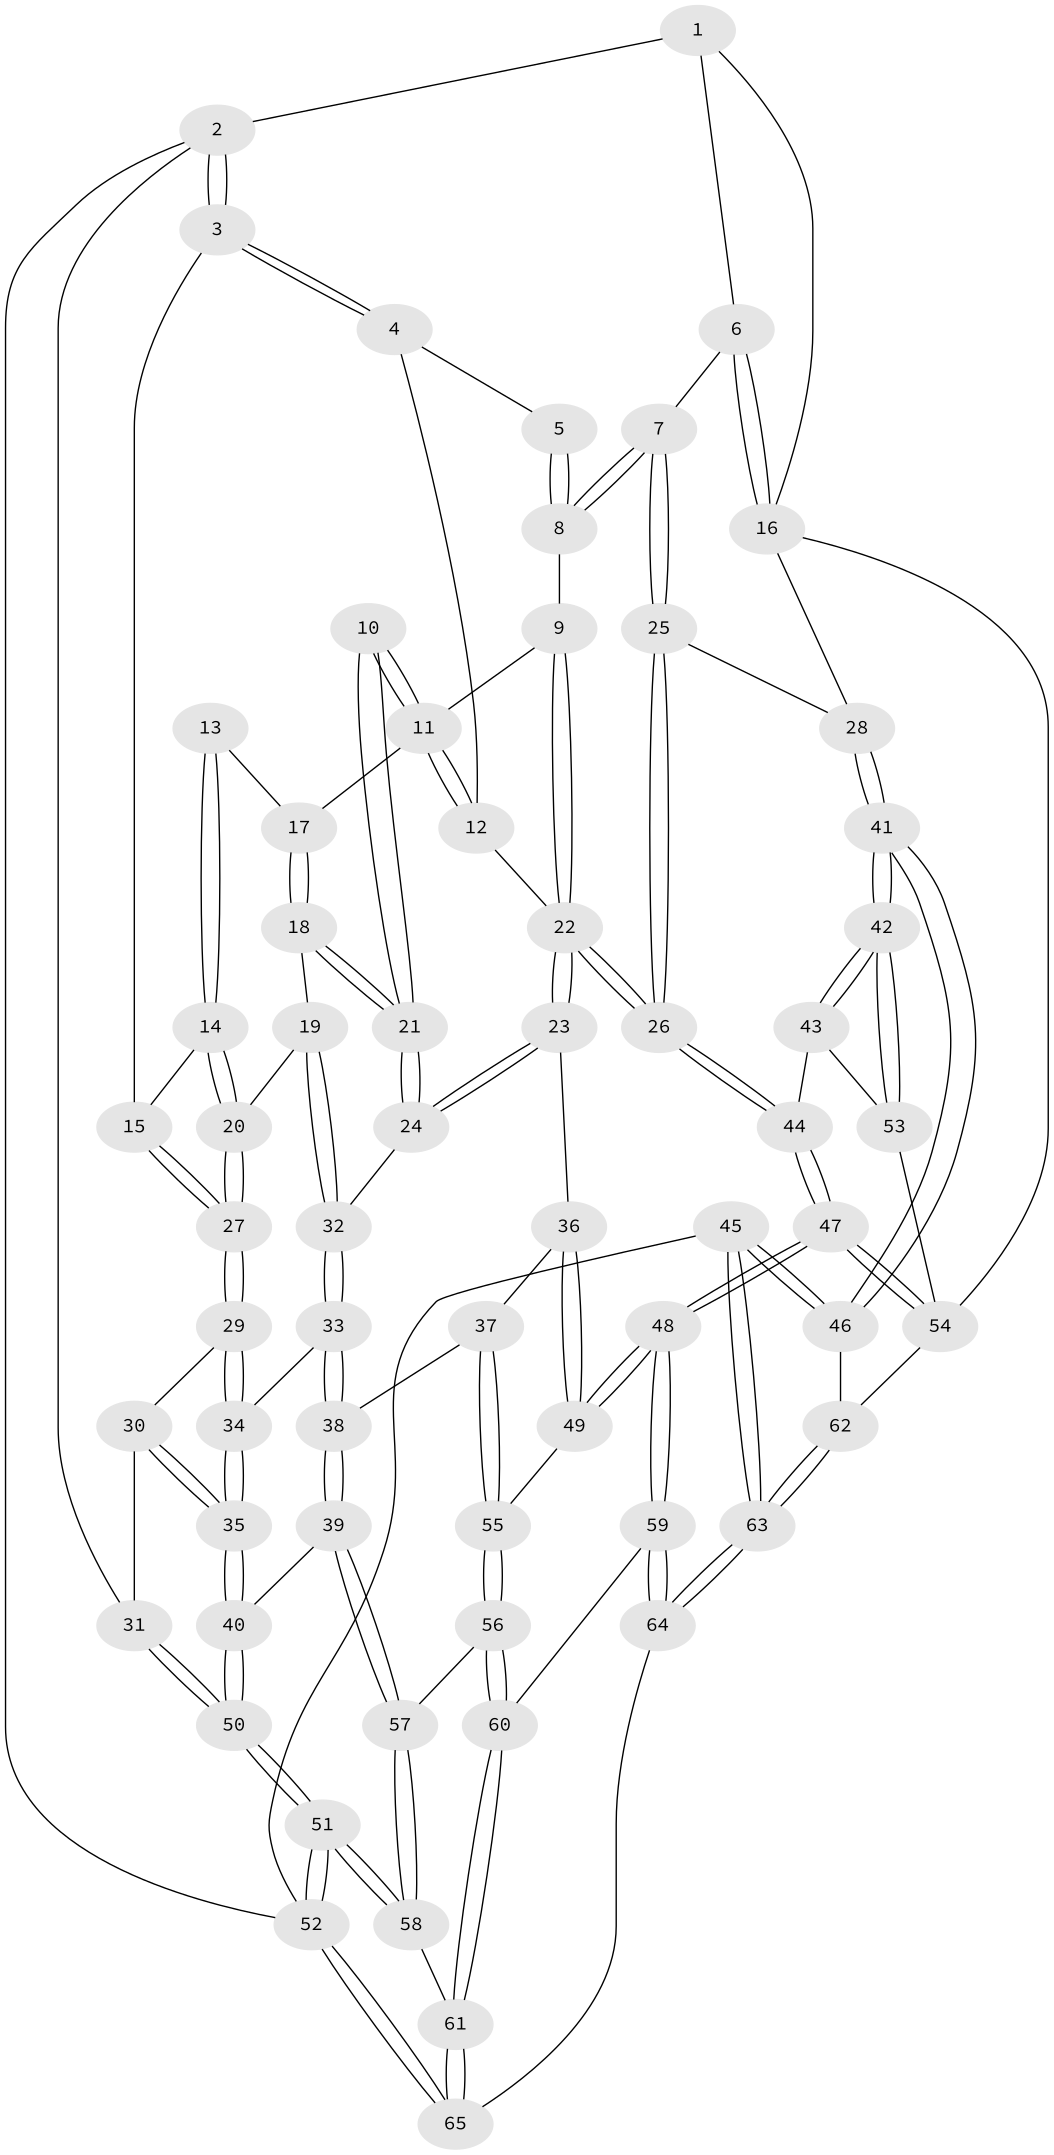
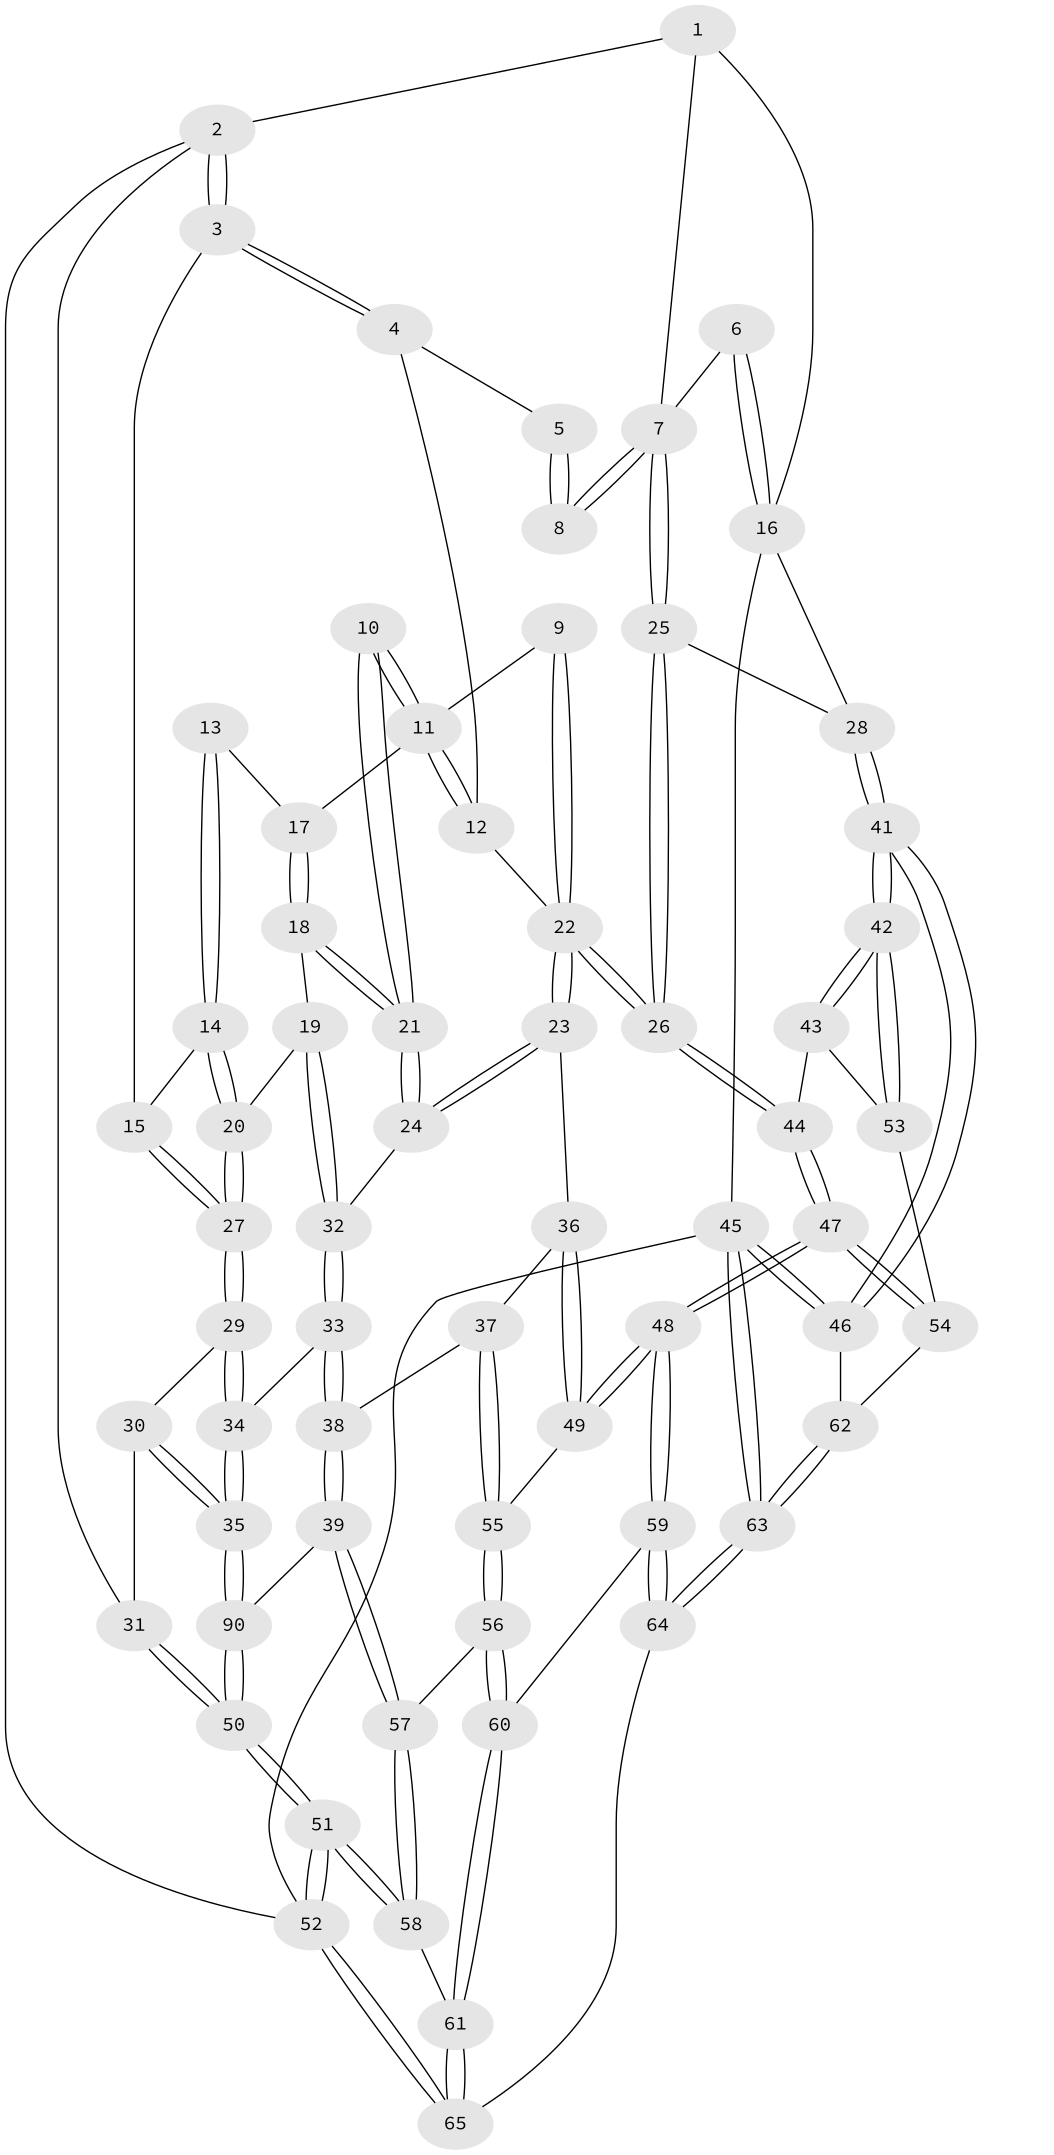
  graph {
    fontname="Source Code Pro"
    node [color=gray90 fontname="Source Code Pro" style=filled]
    edge [fontname="Source Code Pro"]
    1
    2
    6
    16
    3
    31
    52
    7
    28
    45
    4
    15
    50
    65
    5
    12
    27
    8
    22
    9
    25
    26
    11
    10
    21
    23
    17
    24
    18
    13
    14
    20
    29
    41
    46
    63
    19
    32
    33
    36
    44
    37
    49
    47
    30
    34
    42
    35
-   40
+   40 [label=90]
    51
    38
    39
    55
    56
    57
    58
    43
    53
    62
    54
    48
    64
    59
    60
    61
    1 -- 2
-   1 -- 6
+   1 -- 7
    1 -- 16
    2 -- 3
    2 -- 3
    2 -- 31
    2 -- 52
    6 -- 16
    6 -- 16
    6 -- 7
    16 -- 28
-   16 -- 54
+   16 -- 45
    3 -- 4
    3 -- 4
    3 -- 15
    31 -- 50
    31 -- 50
    52 -- 65
    52 -- 65
    7 -- 8
    7 -- 8
    7 -- 25
    7 -- 25
    28 -- 41
    28 -- 41
    45 -- 52
    45 -- 46
    45 -- 46
    45 -- 63
    45 -- 63
    4 -- 5
    4 -- 12
    15 -- 27
    15 -- 27
    50 -- 51
    50 -- 51
    5 -- 8
    5 -- 8
    12 -- 22
    27 -- 29
    27 -- 29
-   8 -- 9
    22 -- 26
    22 -- 26
    22 -- 23
    22 -- 23
    9 -- 22
    9 -- 22
    9 -- 11
    25 -- 28
    25 -- 26
    25 -- 26
    26 -- 44
    26 -- 44
    11 -- 12
    11 -- 12
    11 -- 17
    10 -- 11
    10 -- 11
    10 -- 21
    10 -- 21
    21 -- 24
    21 -- 24
    23 -- 24
    23 -- 24
    23 -- 36
    17 -- 18
    17 -- 18
    24 -- 32
    18 -- 21
    18 -- 21
    18 -- 19
    13 -- 17
    13 -- 14
    13 -- 14
    14 -- 15
    14 -- 20
    14 -- 20
    20 -- 27
    20 -- 27
    29 -- 30
    29 -- 34
    29 -- 34
    41 -- 46
    41 -- 46
    41 -- 42
    41 -- 42
    46 -- 62
    63 -- 64
    63 -- 64
    19 -- 20
    19 -- 32
    19 -- 32
    32 -- 33
    32 -- 33
    33 -- 34
    33 -- 38
    33 -- 38
    36 -- 37
    36 -- 49
    36 -- 49
    44 -- 47
    44 -- 47
    37 -- 38
    37 -- 55
    37 -- 55
    49 -- 55
    47 -- 54
    47 -- 54
    47 -- 48
    47 -- 48
    30 -- 31
    30 -- 35
    30 -- 35
    34 -- 35
    34 -- 35
    42 -- 43
    42 -- 43
    42 -- 53
    42 -- 53
    35 -- 40
    35 -- 40
    40 -- 50
    40 -- 50
    51 -- 52
    51 -- 52
    51 -- 58
    51 -- 58
    38 -- 39
    38 -- 39
    39 -- 40
    39 -- 57
    39 -- 57
    55 -- 56
    55 -- 56
    56 -- 57
    56 -- 60
    56 -- 60
    57 -- 58
    57 -- 58
    58 -- 61
    43 -- 44
    43 -- 53
    53 -- 54
    62 -- 63
    62 -- 63
    54 -- 62
    48 -- 49
    48 -- 49
    48 -- 59
    48 -- 59
    64 -- 65
    59 -- 64
    59 -- 64
    59 -- 60
    60 -- 61
    60 -- 61
    61 -- 65
    61 -- 65
  }
